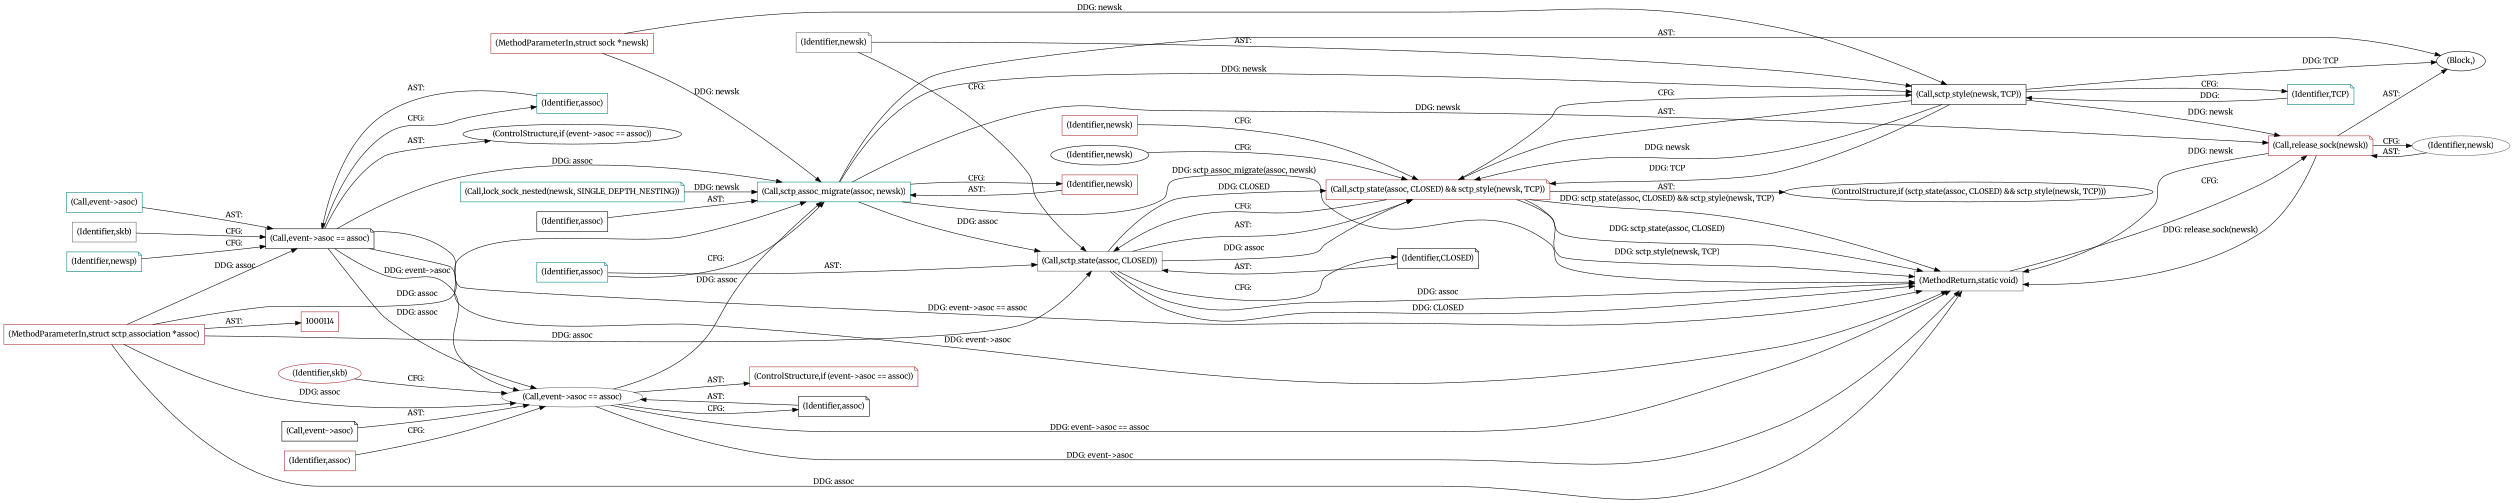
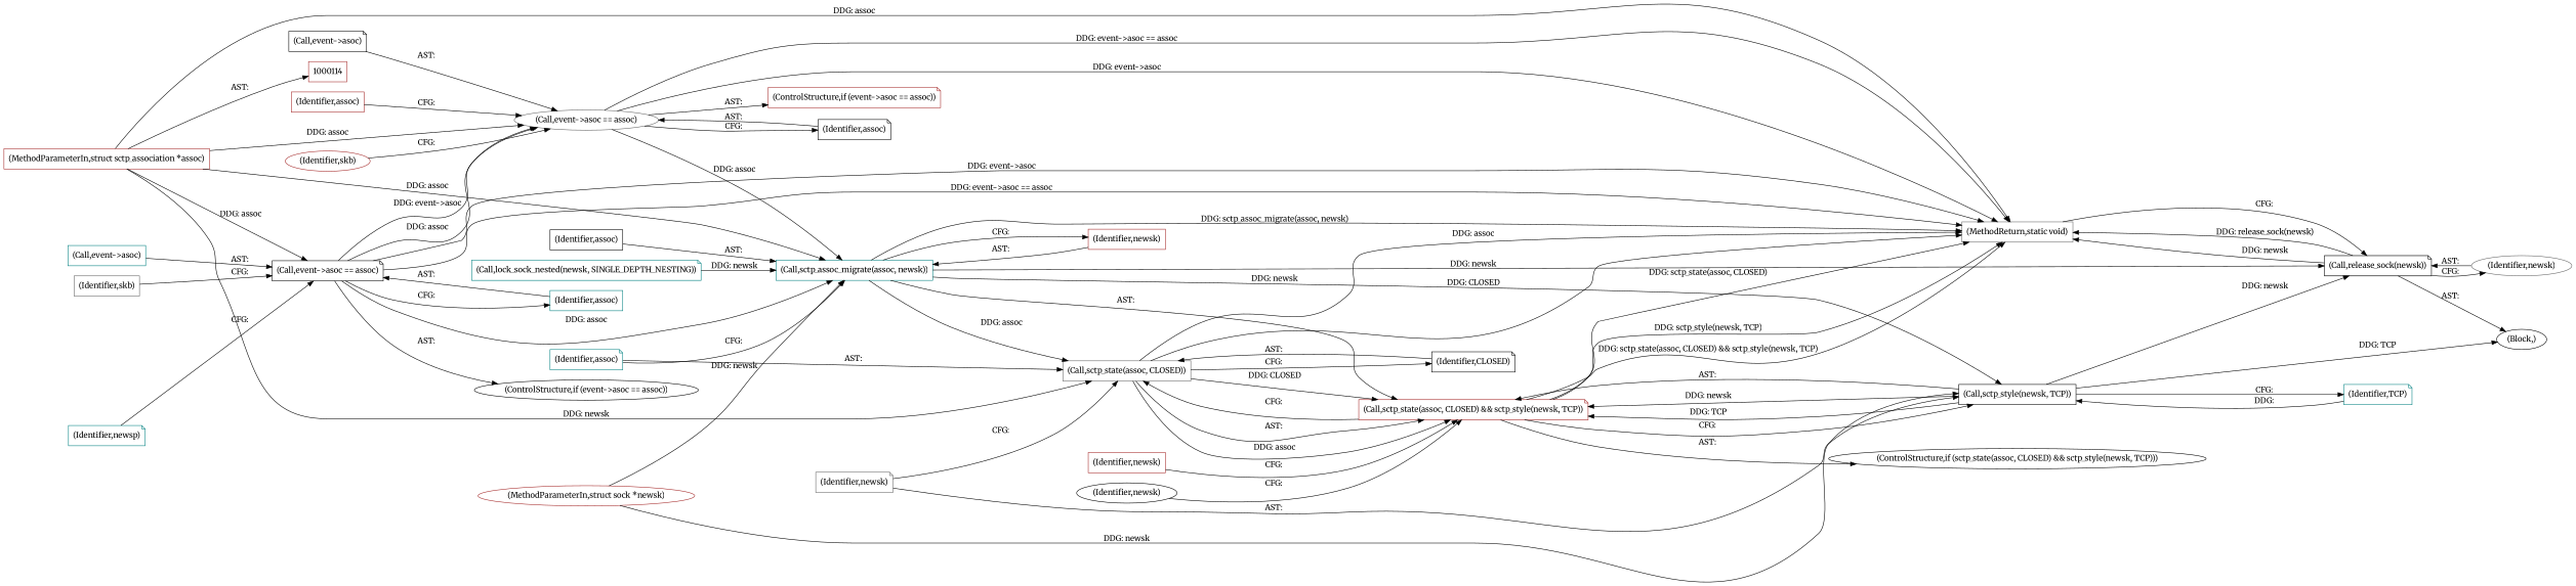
  digraph {
    fontname=Merriweather
    rankdir=LR
    node [color=black fontname=Merriweather shape=box]
    edge [fontname=Merriweather]
    n1 [label="(Call,event->asoc == assoc)" shape=note]
    n2 [color=gray40 label="(Call,event->asoc == assoc)" shape=ellipse]
    n3 [color=teal label="(Call,sctp_assoc_migrate(assoc, newsk))"]
    n4 [label="(ControlStructure,if (event->asoc == assoc))" shape=ellipse]
    n5 [color=gray40 label="(MethodReturn,static void)"]
    n6 [color=teal label="(Identifier,assoc)"]
    n7 [label="(Identifier,assoc)" shape=note]
    n8 [color=brown label="(ControlStructure,if (event->asoc == assoc))" shape=note]
    n9 [color=gray40 label="(Call,sctp_state(assoc, CLOSED))"]
    n10 [label="(Call,sctp_style(newsk, TCP))"]
-   n11 [color=brown label="(Call,release_sock(newsk))" shape=note]
+   n11 [label="(Call,release_sock(newsk))" shape=note]
    n12 [label="(Block,)" shape=ellipse]
    n13 [color=brown label="(Identifier,newsk)"]
    n14 [color=brown label="(MethodParameterIn,struct sctp_association *assoc)"]
    1000114 [color=brown]
    n16 [color=brown label="(Call,sctp_state(assoc, CLOSED) && sctp_style(newsk, TCP))" shape=note]
    n17 [label="(Identifier,CLOSED)" shape=note]
    n18 [color=teal label="(Identifier,TCP)" shape=note]
    n19 [color=gray40 label="(Identifier,newsk)" shape=ellipse]
    n20 [label="(ControlStructure,if (sctp_state(assoc, CLOSED) && sctp_style(newsk, TCP)))" shape=ellipse]
    n21 [label="(Call,event->asoc)" shape=note]
    n22 [color=gray40 label="(Identifier,skb)"]
    n23 [color=gray40 label="(Identifier,newsk)" shape=note]
    n24 [color=teal label="(Identifier,assoc)" shape=note]
    n25 [color=teal label="(Call,lock_sock_nested(newsk, SINGLE_DEPTH_NESTING))" shape=note]
    n26 [label="(Identifier,newsk)" shape=ellipse]
    n27 [color=brown label="(Identifier,assoc)"]
    n28 [color=teal label="(Identifier,newsp)" shape=note]
-   n29 [color=brown label="(MethodParameterIn,struct sock *newsk)"]
+   n29 [color=brown label="(MethodParameterIn,struct sock *newsk)" shape=ellipse]
    n30 [label="(Identifier,assoc)"]
    n31 [color=brown label="(Identifier,skb)" shape=ellipse]
    n32 [color=brown label="(Identifier,newsk)"]
    n33 [color=teal label="(Call,event->asoc)"]
    n1 -> n2 [label="DDG: event->asoc"]
    n1 -> n2 [label="DDG: assoc"]
    n1 -> n3 [label="DDG: assoc"]
    n1 -> n4 [label="AST: "]
    n1 -> n5 [label="DDG: event->asoc"]
    n1 -> n5 [label="DDG: event->asoc == assoc"]
    n1 -> n6 [label="CFG: "]
    n2 -> n3 [label="DDG: assoc"]
    n2 -> n5 [label="DDG: event->asoc == assoc"]
    n2 -> n5 [label="DDG: event->asoc"]
    n2 -> n7 [label="CFG: "]
    n2 -> n8 [label="AST: "]
    n3 -> n5 [label="DDG: sctp_assoc_migrate(assoc, newsk)"]
    n3 -> n9 [label="DDG: assoc"]
    n3 -> n10 [label="DDG: newsk"]
    n3 -> n11 [label="DDG: newsk"]
-   n3 -> n12 [label="AST: "]
+   n3 -> n16 [label="AST: "]
    n3 -> n13 [label="CFG: "]
    n5 -> n11 [label="CFG: "]
    n6 -> n1 [label="AST: "]
    n7 -> n2 [label="AST: "]
    n9 -> n5 [label="DDG: assoc"]
    n9 -> n5 [label="DDG: CLOSED"]
    n9 -> n16 [label="AST: "]
    n9 -> n16 [label="DDG: assoc"]
    n9 -> n16 [label="DDG: CLOSED"]
    n9 -> n17 [label="CFG: "]
    n10 -> n11 [label="DDG: newsk"]
    n10 -> n12 [label="DDG: TCP"]
    n10 -> n16 [label="AST: "]
    n10 -> n16 [label="DDG: newsk"]
    n10 -> n16 [label="DDG: TCP"]
    n10 -> n18 [label="CFG: "]
    n11 -> n5 [label="DDG: release_sock(newsk)"]
    n11 -> n5 [label="DDG: newsk"]
    n11 -> n12 [label="AST: "]
    n11 -> n19 [label="CFG: "]
    n13 -> n3 [label="AST: "]
    n14 -> n1 [label="DDG: assoc"]
    n14 -> n2 [label="DDG: assoc"]
    n14 -> n3 [label="DDG: assoc"]
    n14 -> n5 [label="DDG: assoc"]
-   n14 -> n9 [label="DDG: assoc"]
+   n14 -> n9 [label="DDG: newsk"]
    n14 -> 1000114 [label="AST: "]
    n16 -> n5 [label="DDG: sctp_state(assoc, CLOSED)"]
    n16 -> n5 [label="DDG: sctp_style(newsk, TCP)"]
    n16 -> n5 [label="DDG: sctp_state(assoc, CLOSED) && sctp_style(newsk, TCP)"]
    n16 -> n9 [label="CFG: "]
    n16 -> n10 [label="CFG: "]
    n16 -> n20 [label="AST: "]
    n17 -> n9 [label="AST: "]
    n18 -> n10 [label="DDG: "]
    n19 -> n11 [label="AST: "]
    n21 -> n2 [label="AST: "]
    n22 -> n1 [label="CFG: "]
    n23 -> n9 [label="CFG: "]
    n23 -> n10 [label="AST: "]
    n24 -> n3 [label="CFG: "]
    n24 -> n9 [label="AST: "]
    n25 -> n3 [label="DDG: newsk"]
    n26 -> n16 [label="CFG: "]
    n27 -> n2 [label="CFG: "]
    n28 -> n1 [label="CFG: "]
    n29 -> n3 [label="DDG: newsk"]
    n29 -> n10 [label="DDG: newsk"]
    n30 -> n3 [label="AST: "]
    n31 -> n2 [label="CFG: "]
    n32 -> n16 [label="CFG: "]
    n33 -> n1 [label="AST: "]
  }
